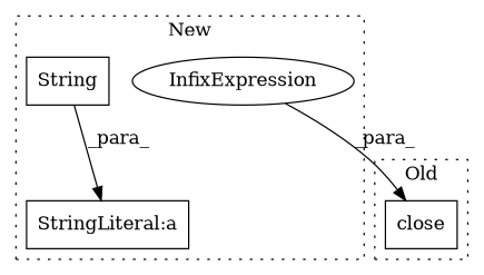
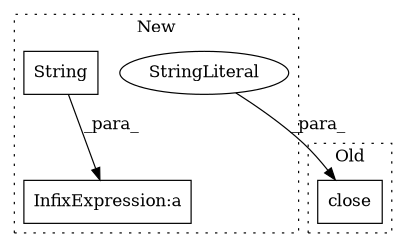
  digraph {
    node [a=32 l=3 shape=box]
    n1 [l="7,1" label=String s="10264,10298"]
-   n2 [a=27 label="StringLiteral:a" s=10299]
-   n3 [a=45 label=InfixExpression s=10302 shape=ellipse]
+   n2 [a=27 label="InfixExpression:a" s=10299]
+   n3 [a=45 label=StringLiteral s=10302 shape=ellipse]
    n4 [l=7 label=close s=11896]
    subgraph cluster_1 {
      label=New
      style=dotted
      n1
      n2
      n3
    }
    subgraph cluster_2 {
      label=Old
      style=dotted
      n4
    }
    n1 -> n2 [label=_para_]
    n3 -> n4 [label=_para_]
  }
